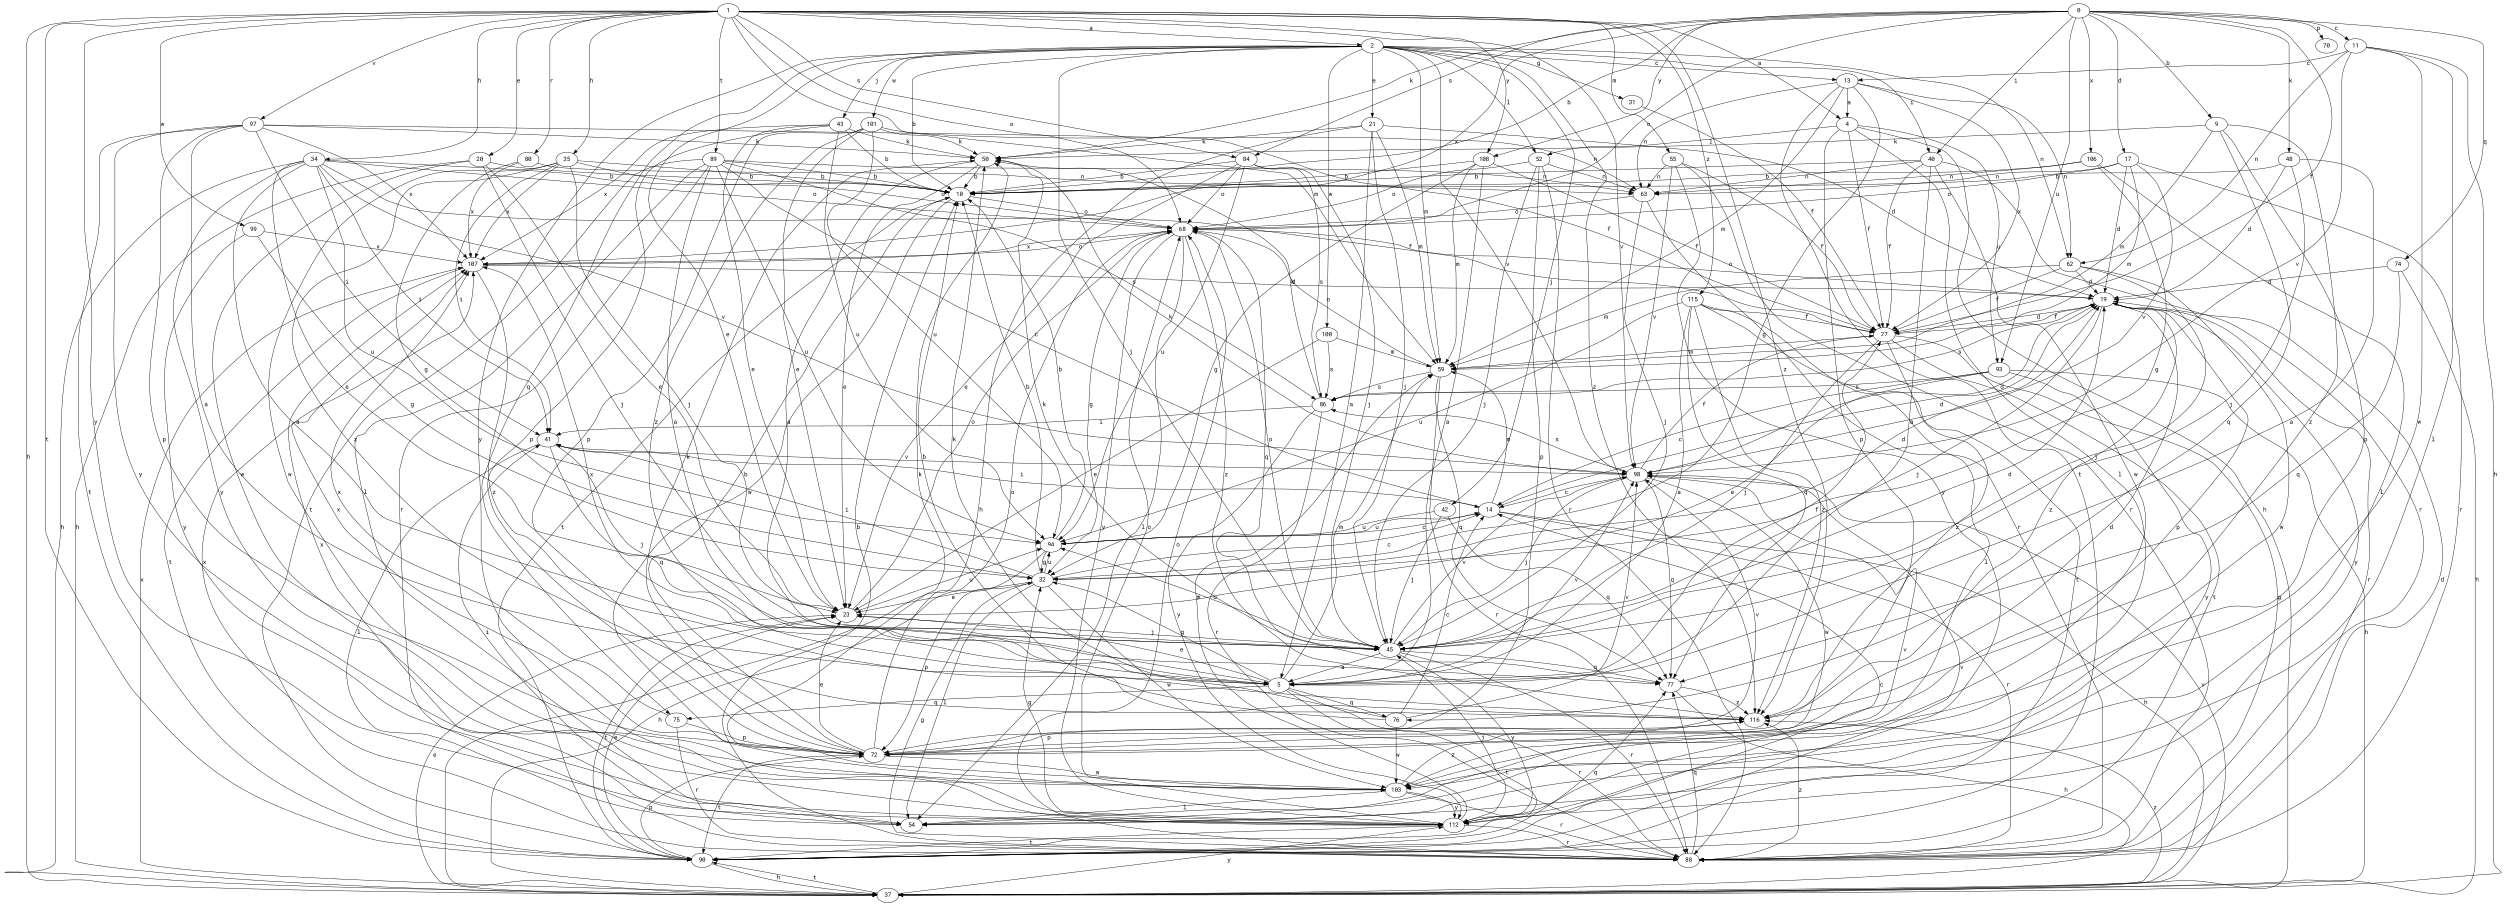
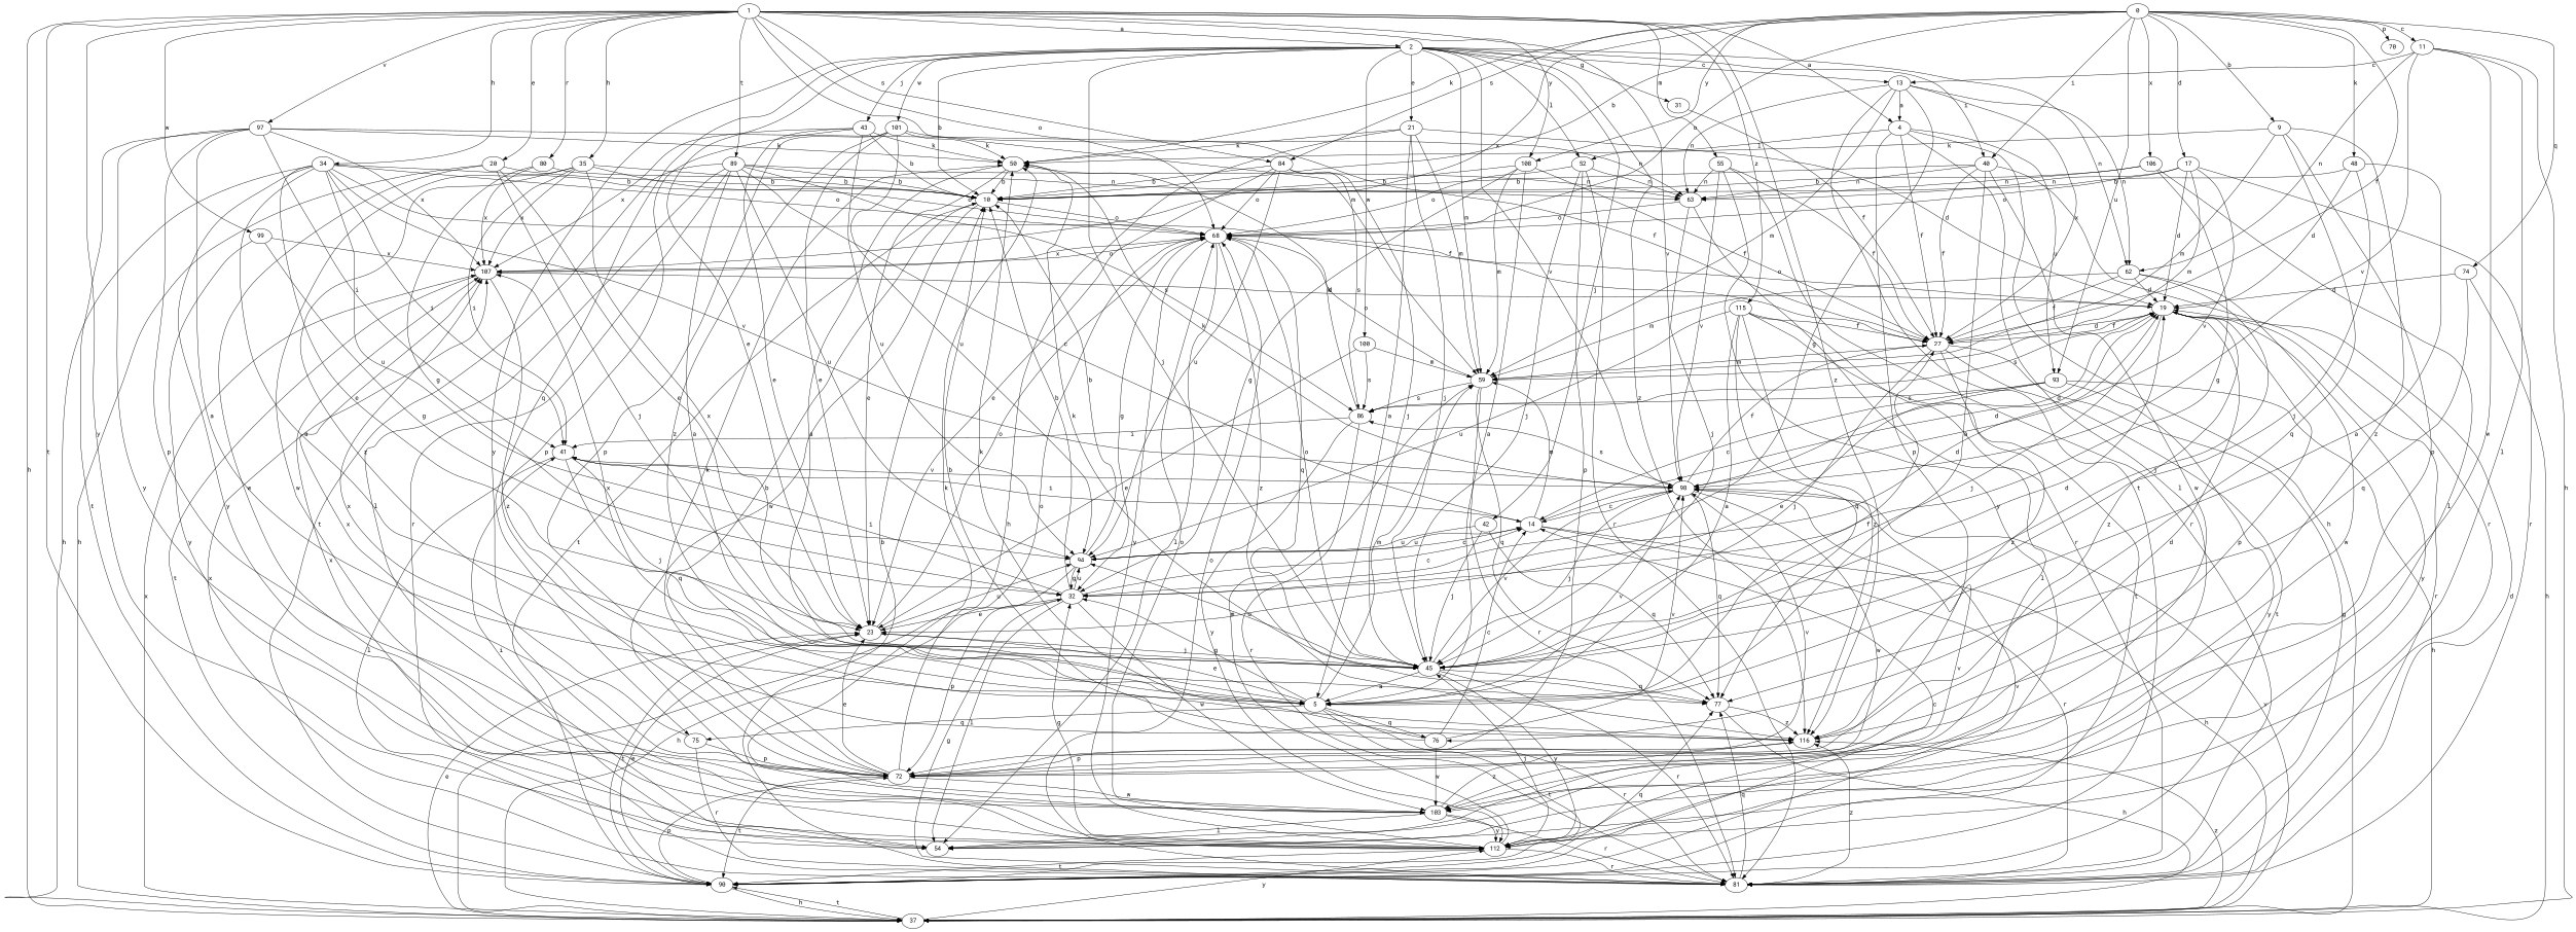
  strict digraph {
    fontname="Roboto Mono"
    node [fontname="Roboto Mono"]
    edge [fontname="Roboto Mono"]
    0
    9
    10
    11
    17
    27
    40
    48
    50
    68
    70
    74
    84
    93
    106
    107
    108
    59
    116
    72
    76
    90
    103
    37
    98
    13
    62
    54
-   81 [label=88]
+   81
    63
    19
    45
    5
    23
    112
    32
    77
    94
    86
    14
    1
    2
    4
    20
    34
    35
    55
    80
    89
    97
    99
    115
    21
    31
    42
    43
    52
    75
    100
    101
    41
    0 -> 9 [label=b]
    0 -> 10 [label=b]
    0 -> 11 [label=c]
    0 -> 17 [label=d]
    0 -> 27 [label=f]
    0 -> 40 [label=i]
    0 -> 48 [label=k]
    0 -> 50 [label=k]
    0 -> 68 [label=o]
    0 -> 70 [label=p]
    0 -> 74 [label=q]
    0 -> 84 [label=s]
    0 -> 93 [label=u]
    0 -> 106 [label=x]
    0 -> 107 [label=x]
    0 -> 108 [label=y]
    9 -> 50 [label=k]
    9 -> 59 [label=m]
    9 -> 116 [label=z]
    9 -> 72 [label=p]
    9 -> 76 [label=q]
    10 -> 68 [label=o]
    10 -> 90 [label=t]
    10 -> 103 [label=w]
    11 -> 103 [label=w]
    11 -> 37 [label=h]
    11 -> 98 [label=v]
    11 -> 13 [label=c]
    11 -> 62 [label=n]
    11 -> 54 [label=l]
    17 -> 68 [label=o]
    17 -> 59 [label=m]
    17 -> 98 [label=v]
    17 -> 81 [label=r]
    17 -> 63 [label=n]
    17 -> 19 [label=d]
    27 -> 59 [label=m]
    27 -> 116 [label=z]
    27 -> 90 [label=t]
    27 -> 81 [label=g]
    27 -> 19 [label=d]
    27 -> 45 [label=j]
    40 -> 10 [label=b]
    40 -> 27 [label=f]
    40 -> 103 [label=w]
    40 -> 81 [label=r]
    40 -> 63 [label=n]
    40 -> 5 [label=a]
    48 -> 10 [label=b]
    48 -> 19 [label=d]
    48 -> 45 [label=j]
    48 -> 5 [label=a]
    50 -> 10 [label=b]
    50 -> 5 [label=a]
    50 -> 23 [label=e]
    68 -> 107 [label=x]
    68 -> 116 [label=z]
    68 -> 54 [label=l]
    68 -> 112 [label=y]
    68 -> 32 [label=g]
    68 -> 77 [label=q]
    74 -> 37 [label=h]
    74 -> 19 [label=d]
    74 -> 77 [label=q]
    84 -> 10 [label=b]
    84 -> 68 [label=o]
    84 -> 45 [label=j]
    84 -> 23 [label=e]
    84 -> 94 [label=u]
    84 -> 86 [label=s]
    93 -> 37 [label=h]
    93 -> 23 [label=e]
    93 -> 112 [label=y]
    93 -> 86 [label=s]
    93 -> 14 [label=c]
    106 -> 10 [label=b]
    106 -> 54 [label=l]
    106 -> 63 [label=n]
    106 -> 32 [label=g]
    107 -> 68 [label=o]
    107 -> 116 [label=z]
    107 -> 90 [label=t]
    107 -> 19 [label=d]
    108 -> 10 [label=b]
    108 -> 27 [label=f]
    108 -> 59 [label=m]
    108 -> 5 [label=a]
    108 -> 32 [label=g]
    59 -> 68 [label=o]
    59 -> 81 [label=r]
    59 -> 77 [label=q]
    59 -> 86 [label=s]
    116 -> 72 [label=p]
    72 -> 10 [label=b]
    72 -> 50 [label=k]
    72 -> 68 [label=o]
    72 -> 107 [label=x]
    72 -> 90 [label=t]
    72 -> 103 [label=w]
    72 -> 98 [label=v]
    72 -> 19 [label=d]
    72 -> 23 [label=e]
    76 -> 10 [label=b]
    76 -> 50 [label=k]
    76 -> 103 [label=w]
    76 -> 98 [label=v]
    76 -> 14 [label=c]
    90 -> 72 [label=p]
    90 -> 37 [label=h]
    90 -> 98 [label=v]
    90 -> 23 [label=e]
    90 -> 77 [label=q]
    90 -> 14 [label=c]
    103 -> 50 [label=k]
    103 -> 116 [label=z]
    103 -> 54 [label=l]
    103 -> 81 [label=r]
    103 -> 112 [label=y]
    37 -> 107 [label=x]
    37 -> 116 [label=z]
    37 -> 90 [label=t]
    37 -> 98 [label=v]
    37 -> 23 [label=e]
    37 -> 112 [label=y]
    98 -> 27 [label=f]
    98 -> 50 [label=k]
    98 -> 103 [label=w]
    98 -> 19 [label=d]
    98 -> 45 [label=j]
    98 -> 77 [label=q]
    98 -> 86 [label=s]
    98 -> 14 [label=c]
    13 -> 27 [label=x]
    13 -> 59 [label=m]
    13 -> 90 [label=t]
    13 -> 62 [label=n]
    13 -> 63 [label=n]
    13 -> 32 [label=g]
    13 -> 4 [label=a]
    62 -> 27 [label=f]
    62 -> 59 [label=m]
    62 -> 103 [label=w]
    62 -> 19 [label=d]
    62 -> 45 [label=j]
    54 -> 107 [label=x]
    54 -> 41 [label=i]
    81 -> 10 [label=b]
    81 -> 68 [label=o]
    81 -> 107 [label=x]
    81 -> 116 [label=z]
    81 -> 19 [label=d]
    81 -> 32 [label=g]
    81 -> 77 [label=q]
    63 -> 68 [label=o]
    63 -> 81 [label=r]
    63 -> 45 [label=j]
    19 -> 27 [label=f]
    19 -> 68 [label=o]
    19 -> 116 [label=z]
    19 -> 72 [label=p]
    19 -> 81 [label=r]
    19 -> 45 [label=j]
    19 -> 112 [label=y]
    19 -> 86 [label=s]
    45 -> 50 [label=k]
    45 -> 68 [label=o]
    45 -> 98 [label=v]
    45 -> 81 [label=r]
    45 -> 19 [label=d]
    45 -> 5 [label=a]
    45 -> 112 [label=y]
    45 -> 77 [label=q]
    45 -> 94 [label=u]
    5 -> 27 [label=f]
    5 -> 107 [label=x]
    5 -> 59 [label=m]
    5 -> 76 [label=q]
    5 -> 90 [label=t]
    5 -> 98 [label=v]
    5 -> 81 [label=r]
    5 -> 23 [label=e]
    5 -> 32 [label=g]
    5 -> 75 [label=q]
    23 -> 68 [label=o]
    23 -> 90 [label=t]
    23 -> 45 [label=j]
    23 -> 94 [label=u]
    112 -> 68 [label=o]
    112 -> 59 [label=m]
    112 -> 90 [label=t]
    112 -> 98 [label=v]
    112 -> 81 [label=r]
    112 -> 45 [label=j]
    112 -> 32 [label=g]
    32 -> 10 [label=b]
    32 -> 72 [label=p]
    32 -> 103 [label=w]
    32 -> 54 [label=l]
    32 -> 19 [label=d]
    32 -> 23 [label=e]
    32 -> 94 [label=u]
    32 -> 14 [label=c]
    32 -> 41 [label=i]
    77 -> 116 [label=z]
    77 -> 37 [label=h]
    94 -> 10 [label=b]
    94 -> 37 [label=h]
    94 -> 32 [label=g]
    94 -> 14 [label=c]
    86 -> 50 [label=k]
    86 -> 81 [label=r]
    86 -> 112 [label=y]
    86 -> 41 [label=i]
    14 -> 59 [label=m]
    14 -> 37 [label=h]
    14 -> 81 [label=r]
    14 -> 19 [label=d]
    14 -> 94 [label=u]
    14 -> 41 [label=i]
    1 -> 68 [label=o]
    1 -> 84 [label=s]
    1 -> 108 [label=y]
    1 -> 59 [label=m]
    1 -> 116 [label=z]
    1 -> 90 [label=t]
    1 -> 37 [label=h]
    1 -> 98 [label=v]
    1 -> 112 [label=y]
    1 -> 2 [label=a]
    1 -> 4 [label=a]
    1 -> 20 [label=e]
    1 -> 34 [label=h]
    1 -> 35 [label=h]
    1 -> 55 [label=m]
    1 -> 80 [label=r]
    1 -> 89 [label=t]
    1 -> 97 [label=v]
    1 -> 99 [label=w]
    1 -> 115 [label=z]
    2 -> 10 [label=b]
    2 -> 40 [label=i]
    2 -> 59 [label=m]
    2 -> 116 [label=z]
    2 -> 98 [label=v]
    2 -> 13 [label=c]
    2 -> 62 [label=n]
    2 -> 45 [label=j]
    2 -> 23 [label=e]
    2 -> 112 [label=y]
    2 -> 21 [label=e]
    2 -> 31 [label=g]
    2 -> 42 [label=j]
    2 -> 43 [label=j]
    2 -> 52 [label=l]
    2 -> 75 [label=q]
    2 -> 100 [label=w]
    2 -> 101 [label=w]
    4 -> 27 [label=f]
    4 -> 93 [label=u]
    4 -> 72 [label=p]
    4 -> 37 [label=h]
    4 -> 54 [label=l]
    4 -> 52 [label=l]
    20 -> 10 [label=b]
    20 -> 103 [label=w]
    20 -> 37 [label=h]
    20 -> 45 [label=j]
    20 -> 23 [label=e]
    34 -> 10 [label=b]
    34 -> 27 [label=f]
    34 -> 68 [label=o]
    34 -> 37 [label=h]
    34 -> 98 [label=v]
    34 -> 5 [label=a]
    34 -> 23 [label=e]
    34 -> 112 [label=y]
    34 -> 94 [label=u]
    34 -> 41 [label=i]
    35 -> 10 [label=b]
    35 -> 68 [label=o]
    35 -> 107 [label=x]
    35 -> 116 [label=z]
    35 -> 103 [label=w]
-   35 -> 45 [label=j]
+   35 -> 45 [label=x]
    35 -> 41 [label=i]
    55 -> 27 [label=f]
    55 -> 98 [label=v]
    55 -> 81 [label=r]
    55 -> 63 [label=n]
    55 -> 112 [label=y]
    80 -> 107 [label=x]
    80 -> 63 [label=n]
    80 -> 32 [label=g]
    89 -> 10 [label=b]
    89 -> 90 [label=t]
    89 -> 54 [label=l]
    89 -> 81 [label=r]
    89 -> 63 [label=n]
    89 -> 5 [label=a]
    89 -> 94 [label=u]
    89 -> 86 [label=s]
    89 -> 14 [label=c]
    97 -> 27 [label=f]
    97 -> 50 [label=k]
    97 -> 107 [label=x]
    97 -> 72 [label=p]
    97 -> 90 [label=t]
    97 -> 5 [label=a]
    97 -> 112 [label=y]
    97 -> 41 [label=i]
    99 -> 107 [label=x]
    99 -> 112 [label=y]
    99 -> 32 [label=g]
    115 -> 27 [label=f]
    115 -> 116 [label=z]
    115 -> 90 [label=t]
    115 -> 54 [label=l]
    115 -> 5 [label=a]
    115 -> 77 [label=q]
    115 -> 94 [label=u]
    21 -> 50 [label=k]
    21 -> 59 [label=m]
    21 -> 37 [label=h]
    21 -> 19 [label=d]
    21 -> 45 [label=j]
    21 -> 5 [label=a]
    31 -> 27 [label=f]
    42 -> 45 [label=j]
    42 -> 77 [label=q]
    42 -> 94 [label=u]
    43 -> 10 [label=b]
    43 -> 50 [label=k]
    43 -> 107 [label=x]
    43 -> 72 [label=p]
    43 -> 23 [label=e]
    43 -> 94 [label=u]
    52 -> 68 [label=o]
    52 -> 72 [label=p]
    52 -> 81 [label=r]
    52 -> 63 [label=n]
    52 -> 45 [label=j]
    75 -> 107 [label=x]
    75 -> 72 [label=p]
    75 -> 81 [label=r]
    100 -> 59 [label=m]
    100 -> 23 [label=e]
    100 -> 86 [label=s]
    101 -> 50 [label=k]
    101 -> 116 [label=z]
    101 -> 72 [label=p]
    101 -> 63 [label=n]
    101 -> 23 [label=e]
    101 -> 94 [label=u]
    41 -> 98 [label=v]
    41 -> 54 [label=l]
    41 -> 45 [label=j]
    41 -> 77 [label=q]
  }
